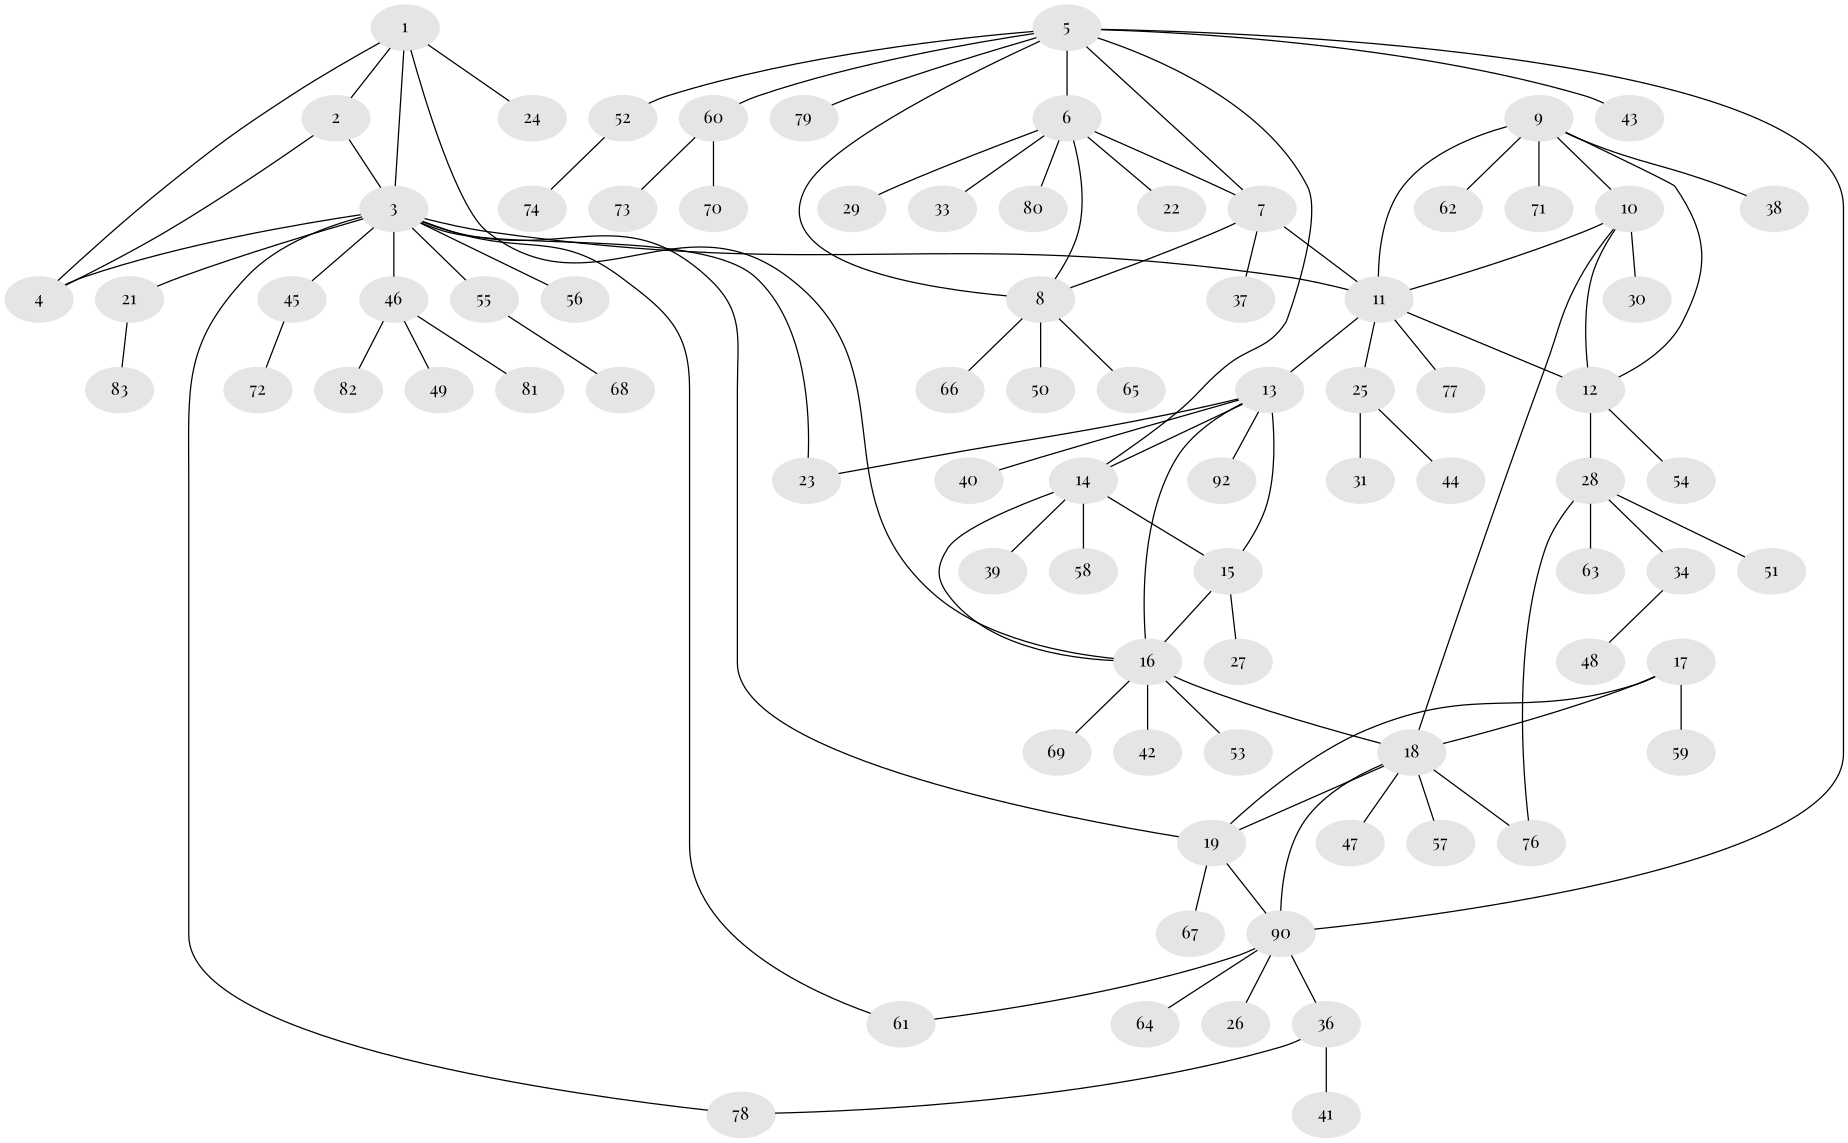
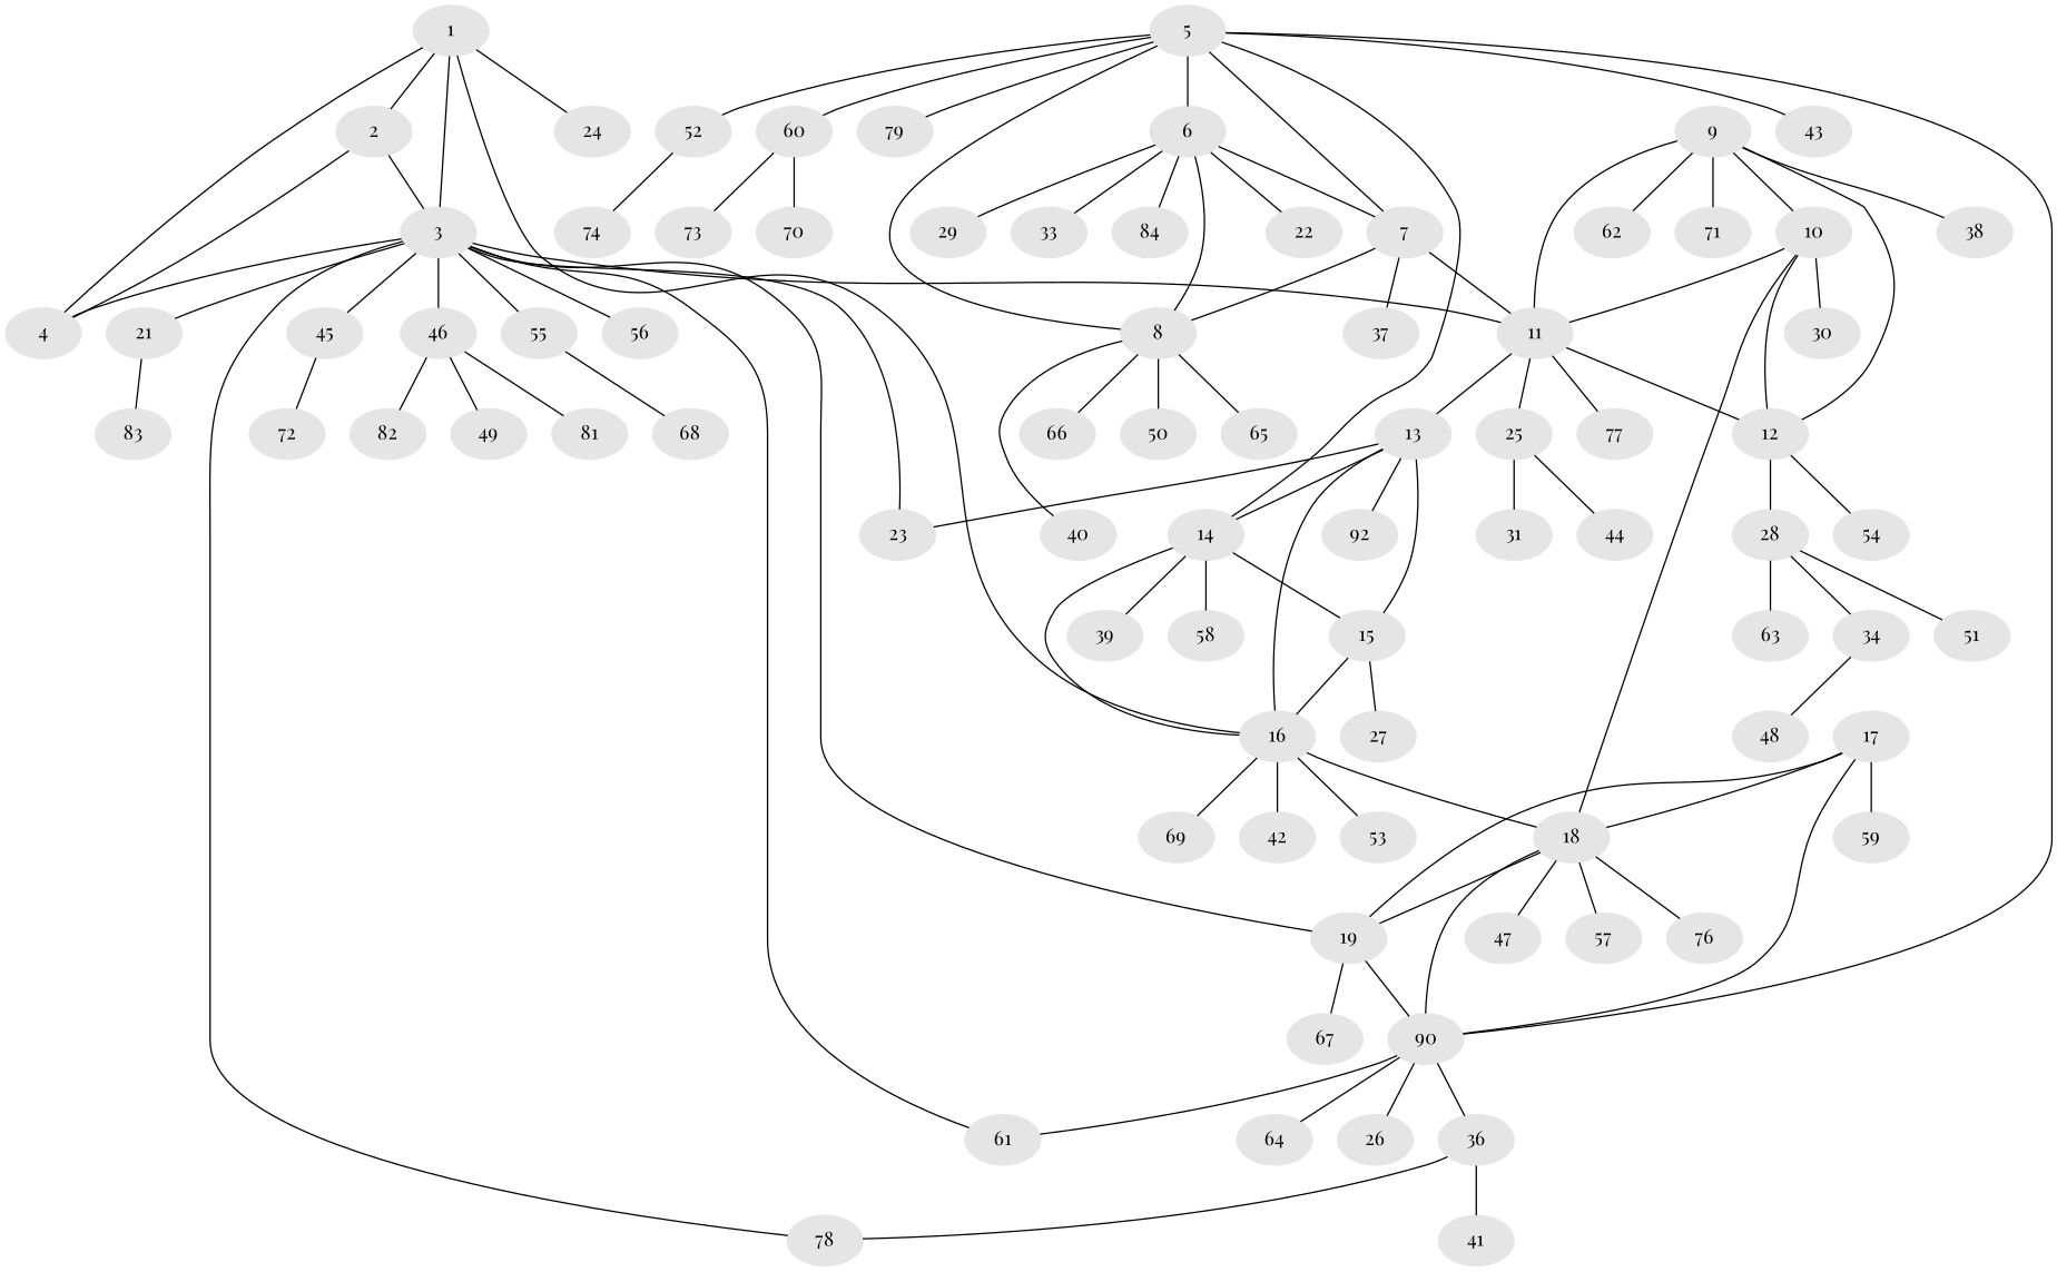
  graph {
    fontname="Playfair Display"
    node [color=gray90 fontname="Playfair Display" style=filled]
    edge [fontname="Playfair Display"]
    1
    2
    3
    4
    16
    24
    11
    19
    21
    23
    45
    46
    55
    56
    61
    78
    18
    42
    53
    69
    5
    6
    7
    8
    14
    n26 [label=90]
    43
    52
    60
    79
    12
    13
    25
    77
    67
    83
    72
    49
    81
    82
    68
    22
    29
    33
-   80
+   80 [label=84]
    37
    50
    65
    66
    15
    39
    58
    26
    36
    64
    74
    70
    73
    9
    10
    38
    62
    71
    30
    28
    54
    47
    57
    76
    n70 [label=92]
    40
    31
    44
    34
    51
    63
    27
    17
    59
    41
    48
    1 -- 2
    1 -- 3
    1 -- 4
    1 -- 16
    1 -- 24
    2 -- 3
    2 -- 4
    3 -- 4
    3 -- 11
    3 -- 19
    3 -- 21
    3 -- 23
    3 -- 45
    3 -- 46
    3 -- 55
    3 -- 56
    3 -- 61
    3 -- 78
    16 -- 18
    16 -- 42
    16 -- 53
    16 -- 69
    11 -- 12
    11 -- 13
    11 -- 25
    11 -- 77
    19 -- n26
    19 -- 67
    21 -- 83
    45 -- 72
    46 -- 49
    46 -- 81
    46 -- 82
    55 -- 68
    18 -- 19
    18 -- n26
    18 -- 47
    18 -- 57
    18 -- 76
    5 -- 6
    5 -- 7
    5 -- 8
    5 -- 14
    5 -- n26
    5 -- 43
    5 -- 52
    5 -- 60
    5 -- 79
    6 -- 7
    6 -- 8
    6 -- 22
    6 -- 29
    6 -- 33
    6 -- 80
    7 -- 11
    7 -- 8
    7 -- 37
    8 -- 50
    8 -- 65
    8 -- 66
    14 -- 16
    14 -- 15
    14 -- 39
    14 -- 58
    n26 -- 61
    n26 -- 26
    n26 -- 36
    n26 -- 64
    52 -- 74
    60 -- 70
    60 -- 73
    12 -- 28
    12 -- 54
    13 -- 16
    13 -- 23
    13 -- 14
    13 -- 15
    13 -- n70
-   13 -- 40
+   8 -- 40
    25 -- 31
    25 -- 44
    15 -- 16
    15 -- 27
    36 -- 78
    36 -- 41
    9 -- 11
    9 -- 12
    9 -- 10
    9 -- 38
    9 -- 62
    9 -- 71
    10 -- 11
    10 -- 18
    10 -- 12
    10 -- 30
-   28 -- 76
    28 -- 34
    28 -- 51
    28 -- 63
    34 -- 48
    17 -- 19
    17 -- 18
+   17 -- n26
    17 -- 59
  }
